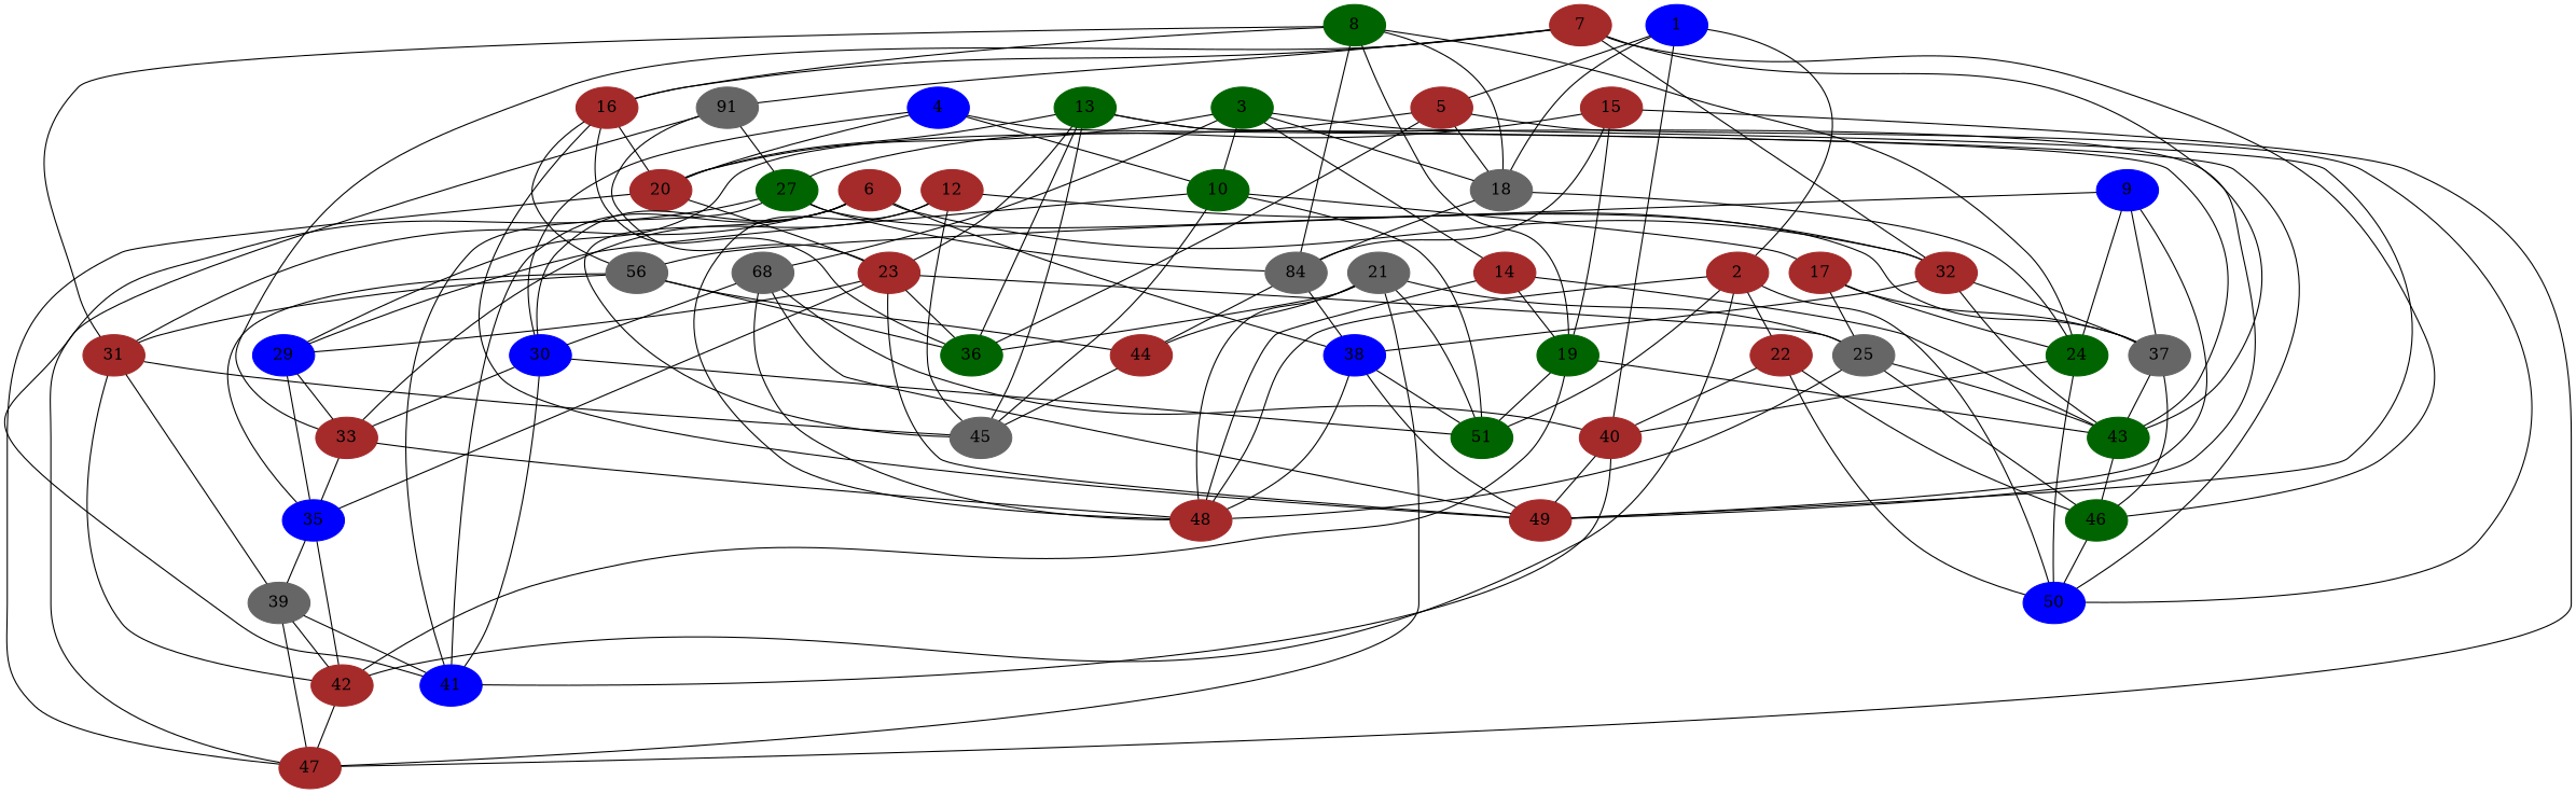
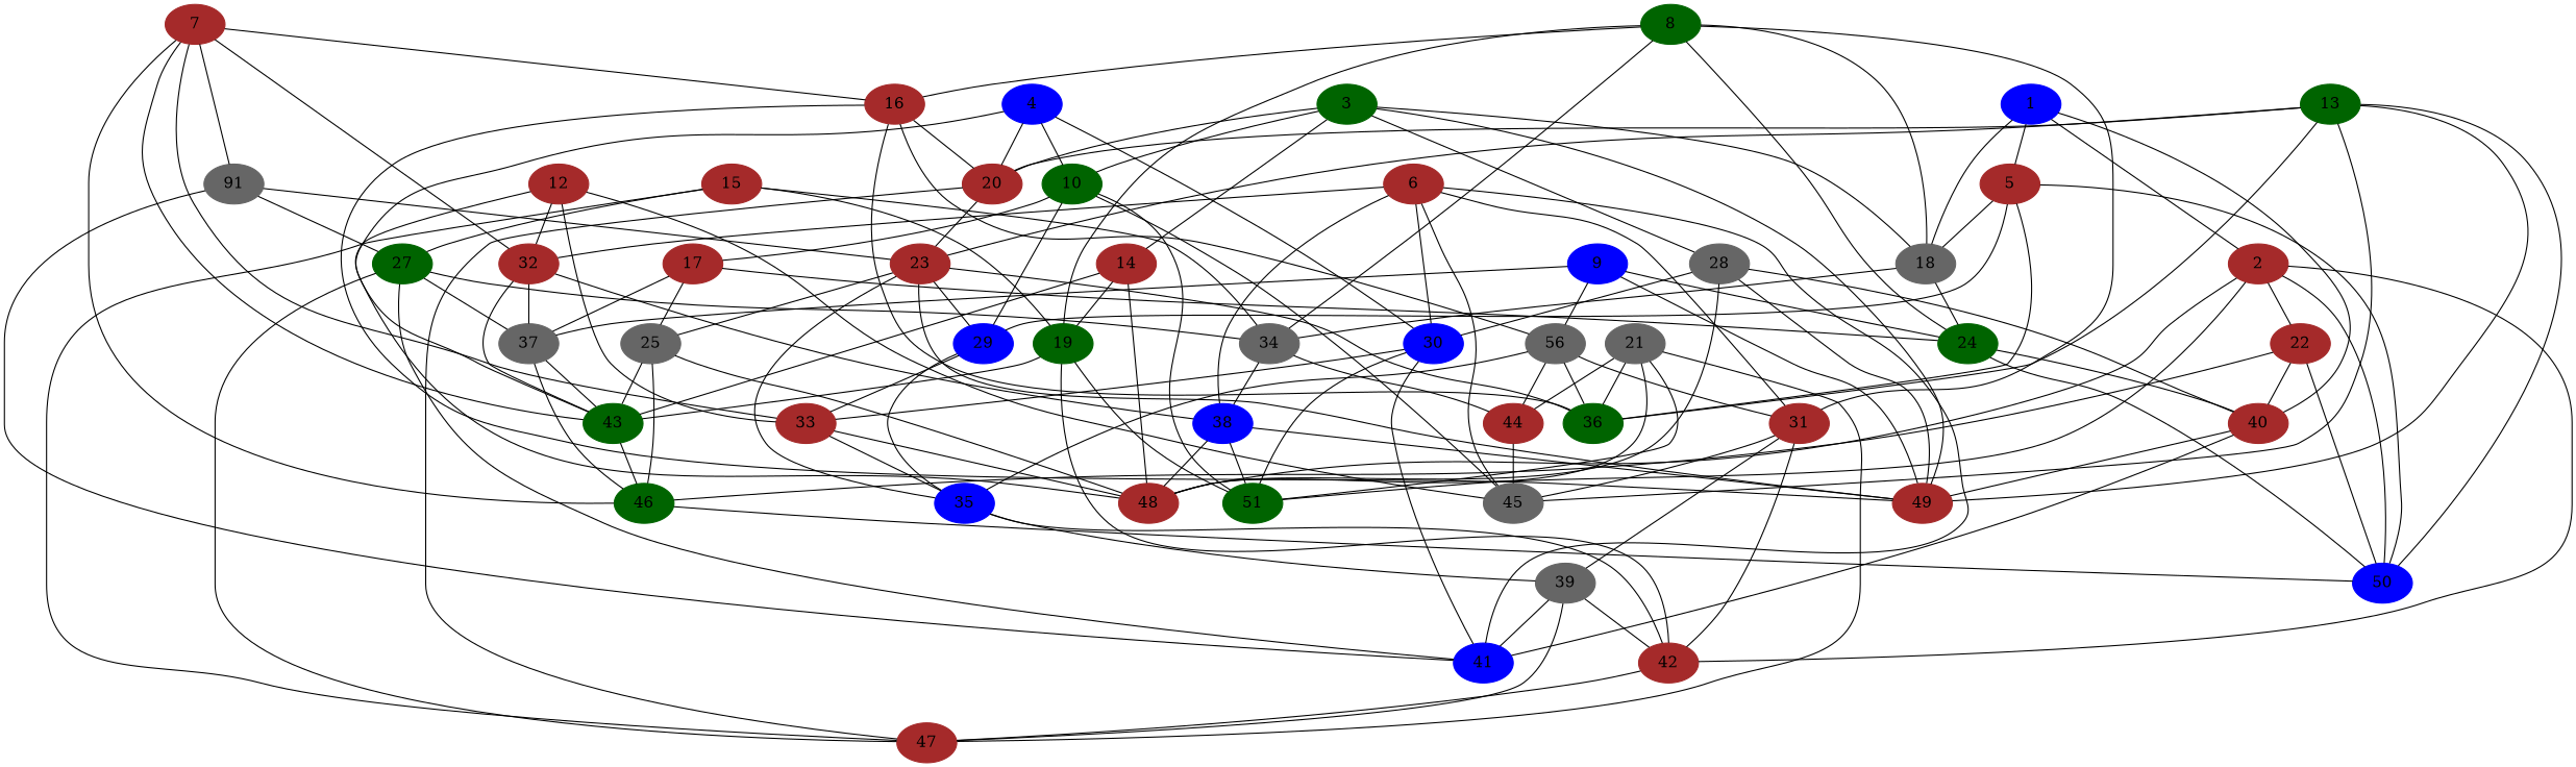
  graph {
    node [color=brown style=filled]
    edge [weight=1.0]
    1 [color=blue]
    2
    5
    18 [color=gray40]
    40
    22
    42
    48
    50 [color=blue]
    51 [color=darkgreen]
    29 [color=blue]
    36 [color=darkgreen]
    24 [color=darkgreen]
-   34 [color=gray40 label=84]
+   34 [color=gray40]
    49
    41 [color=blue]
    46 [color=darkgreen]
    47
    3 [color=darkgreen]
    10 [color=darkgreen]
    14
    20
-   28 [color=gray40 label=68]
+   28 [color=gray40]
    45 [color=gray40]
    17
    43 [color=darkgreen]
    19 [color=darkgreen]
    23
    30 [color=blue]
    4 [color=blue]
    33
    35 [color=blue]
    6
    31
    32
    38 [color=blue]
    39 [color=gray40]
    37 [color=gray40]
    7
    n40 [color=gray40 label=91]
    16
    27 [color=darkgreen]
    n43 [color=gray40 label=56]
    8 [color=darkgreen]
    44
    9 [color=blue]
    25 [color=gray40]
    12
    13 [color=darkgreen]
    15
    21 [color=gray40]
    1 -- 2
    1 -- 5
    1 -- 18
    1 -- 40
    2 -- 22
    2 -- 42
    2 -- 48
    2 -- 50
    2 -- 51
    5 -- 18
    5 -- 50
    5 -- 29 [weight=2.0]
    5 -- 36
    18 -- 24
    18 -- 34
    40 -- 49
    40 -- 41
    22 -- 40
    22 -- 50
    22 -- 46
    42 -- 47
    29 -- 33
    29 -- 35
    24 -- 40
    24 -- 50
    34 -- 38
    34 -- 44
    46 -- 50
    3 -- 18
    3 -- 49
    3 -- 10
    3 -- 14
    3 -- 20
    3 -- 28
    10 -- 51
    10 -- 29
    10 -- 45
    10 -- 17
    14 -- 48
    14 -- 43
    14 -- 19
    20 -- 47
    20 -- 23
    28 -- 40
    28 -- 48
    28 -- 49
    28 -- 30
    17 -- 24
    17 -- 37
    17 -- 25
    43 -- 46
    19 -- 42
    19 -- 51
    19 -- 43
    23 -- 29
    23 -- 36
    23 -- 49
    23 -- 35
    23 -- 25
    30 -- 51
    30 -- 41
    30 -- 33
    4 -- 10
    4 -- 20
    4 -- 43
    4 -- 30
    33 -- 48
    33 -- 35
    35 -- 42
    35 -- 39
    6 -- 41
    6 -- 45
    6 -- 30
    6 -- 31
    6 -- 32
    6 -- 38
    31 -- 42
    31 -- 45
    31 -- 39
    32 -- 43
    32 -- 38
    32 -- 37
    38 -- 48
    38 -- 51
    38 -- 49
    39 -- 42
    39 -- 41
    39 -- 47
    37 -- 46
    37 -- 43
    7 -- 46
    7 -- 43
    7 -- 33
    7 -- 32
    7 -- n40
    7 -- 16
    n40 -- 41
    n40 -- 23
    n40 -- 27
    16 -- 36
    16 -- 49
    16 -- 20
    16 -- n43
    27 -- 34
    27 -- 41
    27 -- 47
    27 -- 37
    n43 -- 36
    n43 -- 35
    n43 -- 31
    n43 -- 44
    8 -- 18
    8 -- 24
    8 -- 34
    8 -- 19
    8 -- 31
    8 -- 16
    44 -- 45
    9 -- 24
    9 -- 49
    9 -- 37
    9 -- n43
    25 -- 48
    25 -- 46
    25 -- 43
    12 -- 48
    12 -- 45
    12 -- 33
    12 -- 32
    13 -- 50
    13 -- 36
    13 -- 49
    13 -- 20
    13 -- 45
    13 -- 23
    15 -- 34
    15 -- 47
    15 -- 19
    15 -- 27
    21 -- 48
    21 -- 51
    21 -- 36
    21 -- 47
    21 -- 44
-   21 -- 25
  }
